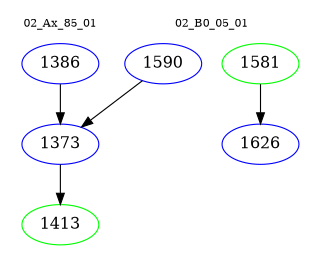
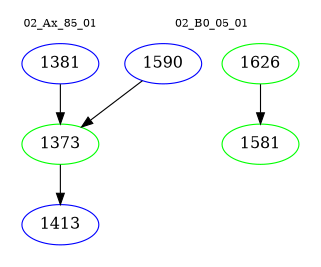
  digraph {
    node [color=green]
    edge [color=black]
-   n1 [color=blue label=1386]
-   n2 [color=blue label=1373]
-   n3 [label=1413]
+   n1 [color=blue label=1381]
+   n2 [label=1373]
+   n3 [color=blue label=1413]
    n4 [color=blue label=1590]
    n5 [label=1581]
-   n6 [color=blue label=1626]
+   n6 [label=1626]
    subgraph cluster_1 {
      color=white
      fontsize=10
      label="02_Ax_85_01"
      n1
      n2
      n3
    }
    subgraph cluster_2 {
      color=white
      fontsize=10
      label="02_B0_05_01"
      n4
      n5
      n6
    }
    n1 -> n2
    n2 -> n3
    n4 -> n2
-   n5 -> n6
+   n6 -> n5
  }
